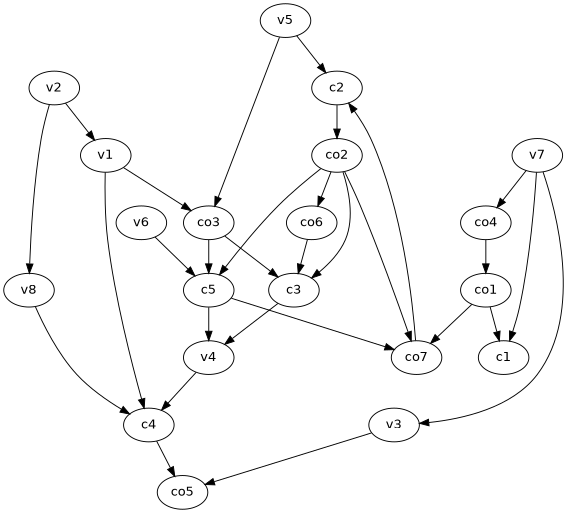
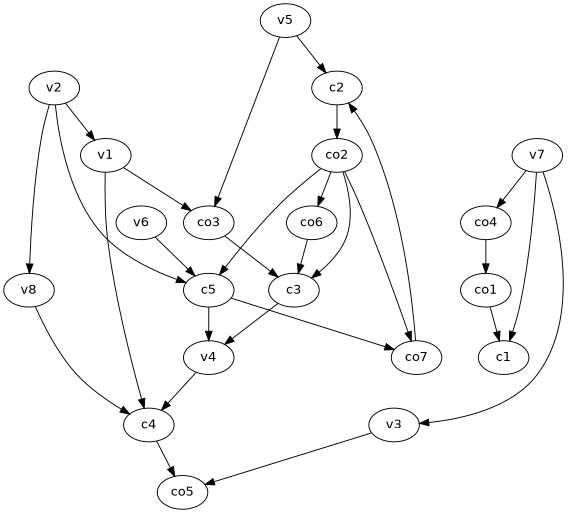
  strict digraph {
    fontname="DejaVu Sans"
    node [fontname="DejaVu Sans"]
    edge [fontname="DejaVu Sans" weight=1]
    c2
    co2
    c3
    c5
    co7
    co6
    v4
    c4
    co5
    v1
    co3
    v2
    v8
    v3
    v5
    v6
    v7
    c1
    co4
    co1
    c2 -> co2
    co2 -> c3
    co2 -> c5
    co2 -> co7
    co2 -> co6
    c3 -> v4
    c5 -> co7
    c5 -> v4
    co7 -> c2
    co6 -> c3
    v4 -> c4
    c4 -> co5
    v1 -> c4
    v1 -> co3
    co3 -> c3
-   co3 -> c5
+   v2 -> c5
    v2 -> v1
    v2 -> v8
    v8 -> c4
    v3 -> co5
    v5 -> c2
    v5 -> co3
    v6 -> c5
    v7 -> v3
    v7 -> c1
    v7 -> co4
    co4 -> co1
-   co1 -> co7
    co1 -> c1
  }
